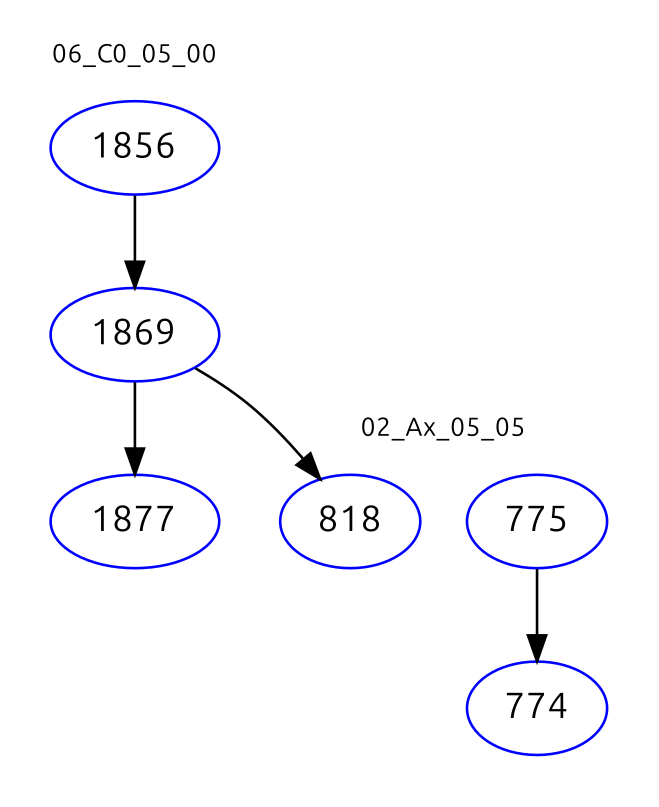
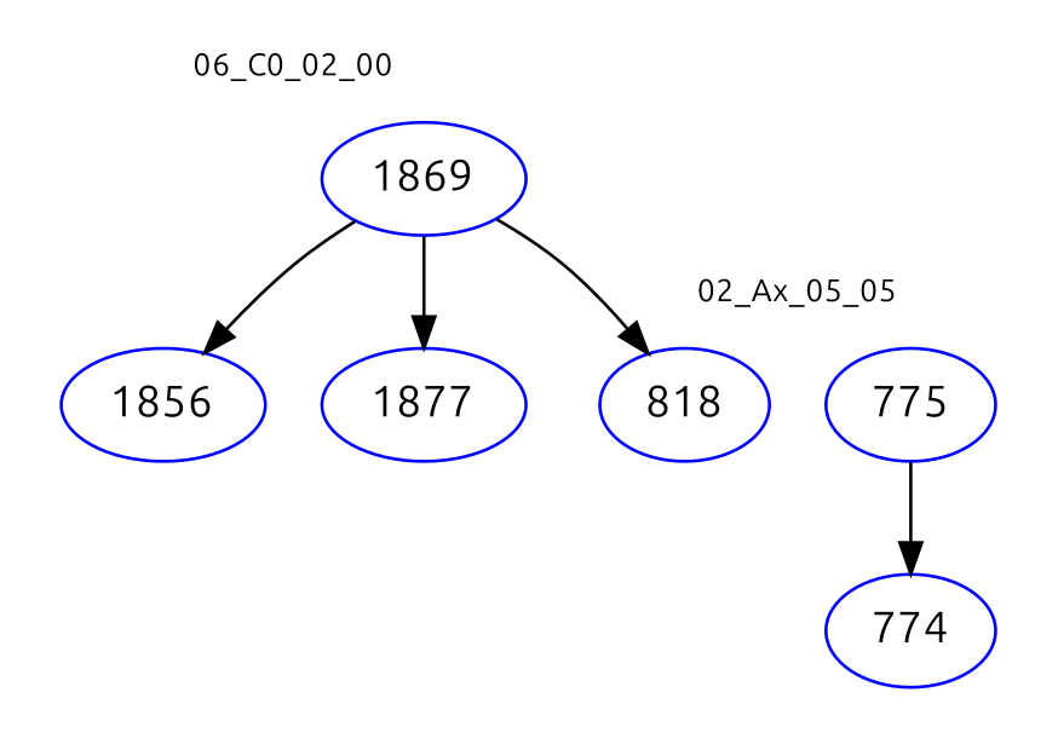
  digraph {
    fontname=Ubuntu
    node [color=blue fontname=Ubuntu]
    edge [color=black fontname=Ubuntu]
    n1 [label=775]
    n2 [label=774]
    n3 [label=818]
    n4 [label=1869]
    n5 [label=1856]
    n6 [label=1877]
    subgraph cluster_1 {
      color=white
      fontsize=10
      label="02_Ax_05_05"
      n1
      n2
      n3
    }
    subgraph cluster_2 {
      color=white
      fontsize=10
-     label="06_C0_05_00"
+     label="06_C0_02_00"
      n4
      n5
      n6
    }
    n1 -> n2
    n4 -> n3
-   n5 -> n4
+   n4 -> n5
    n4 -> n6
  }
